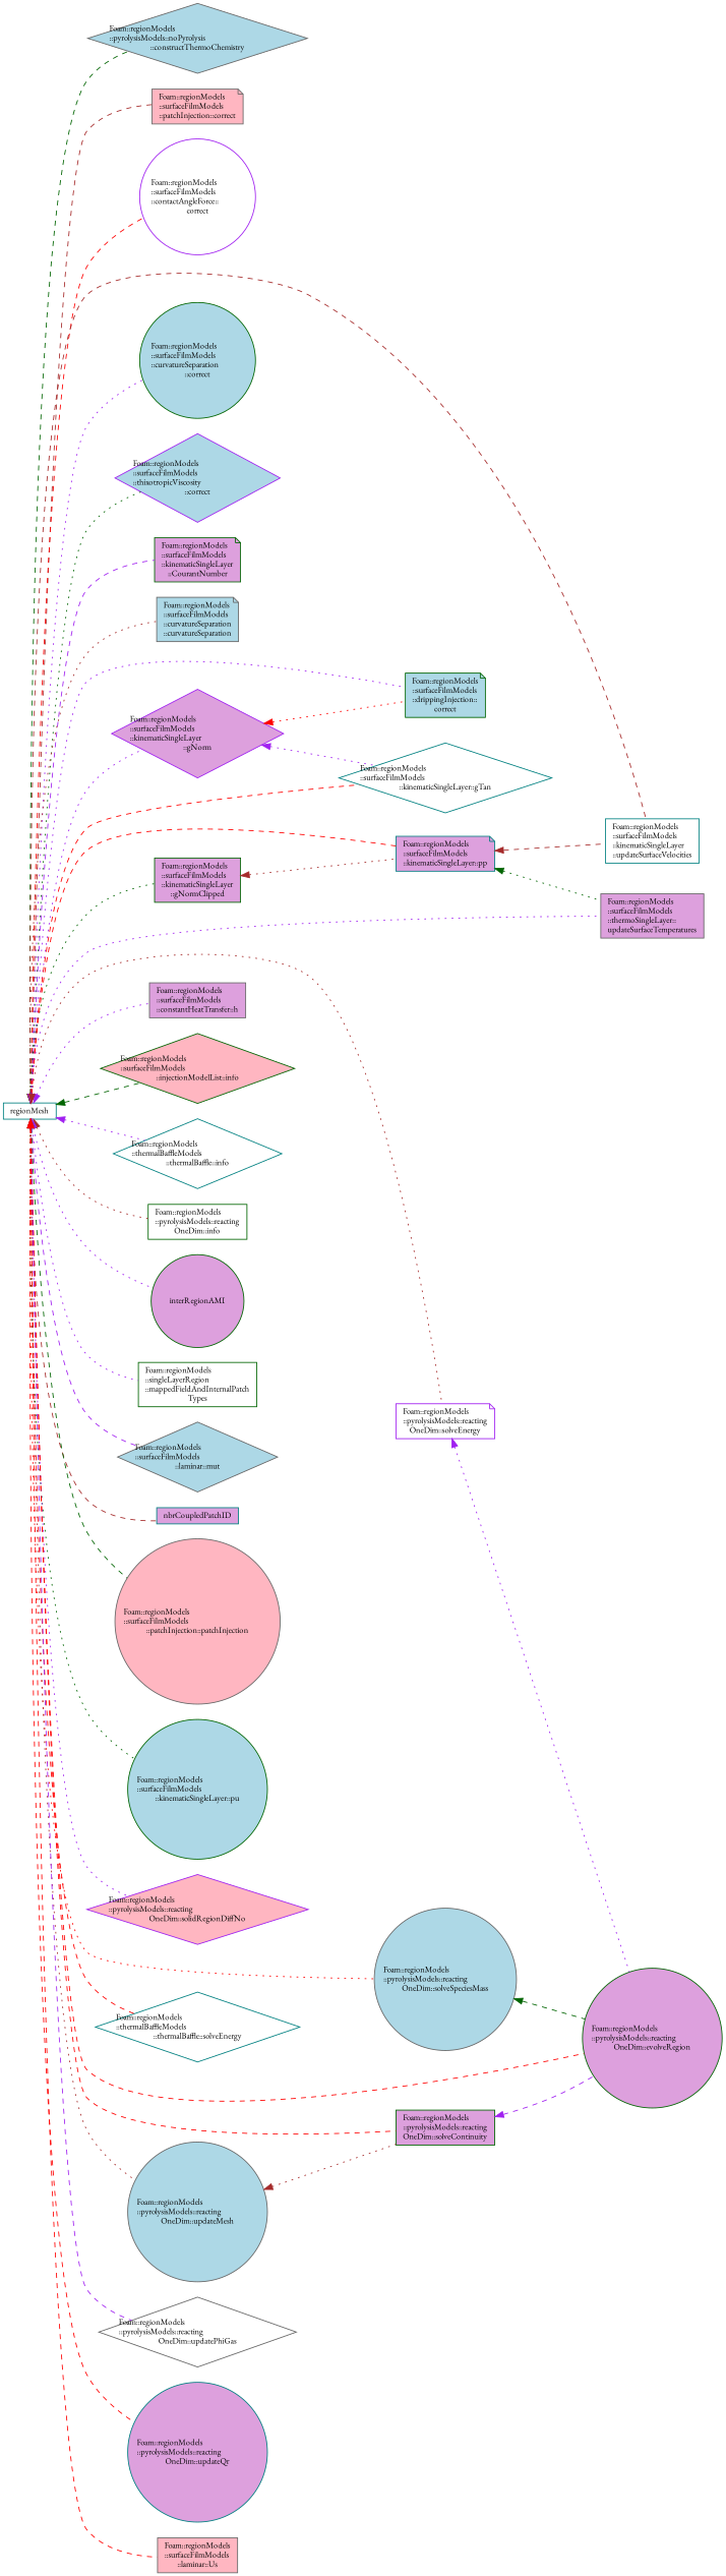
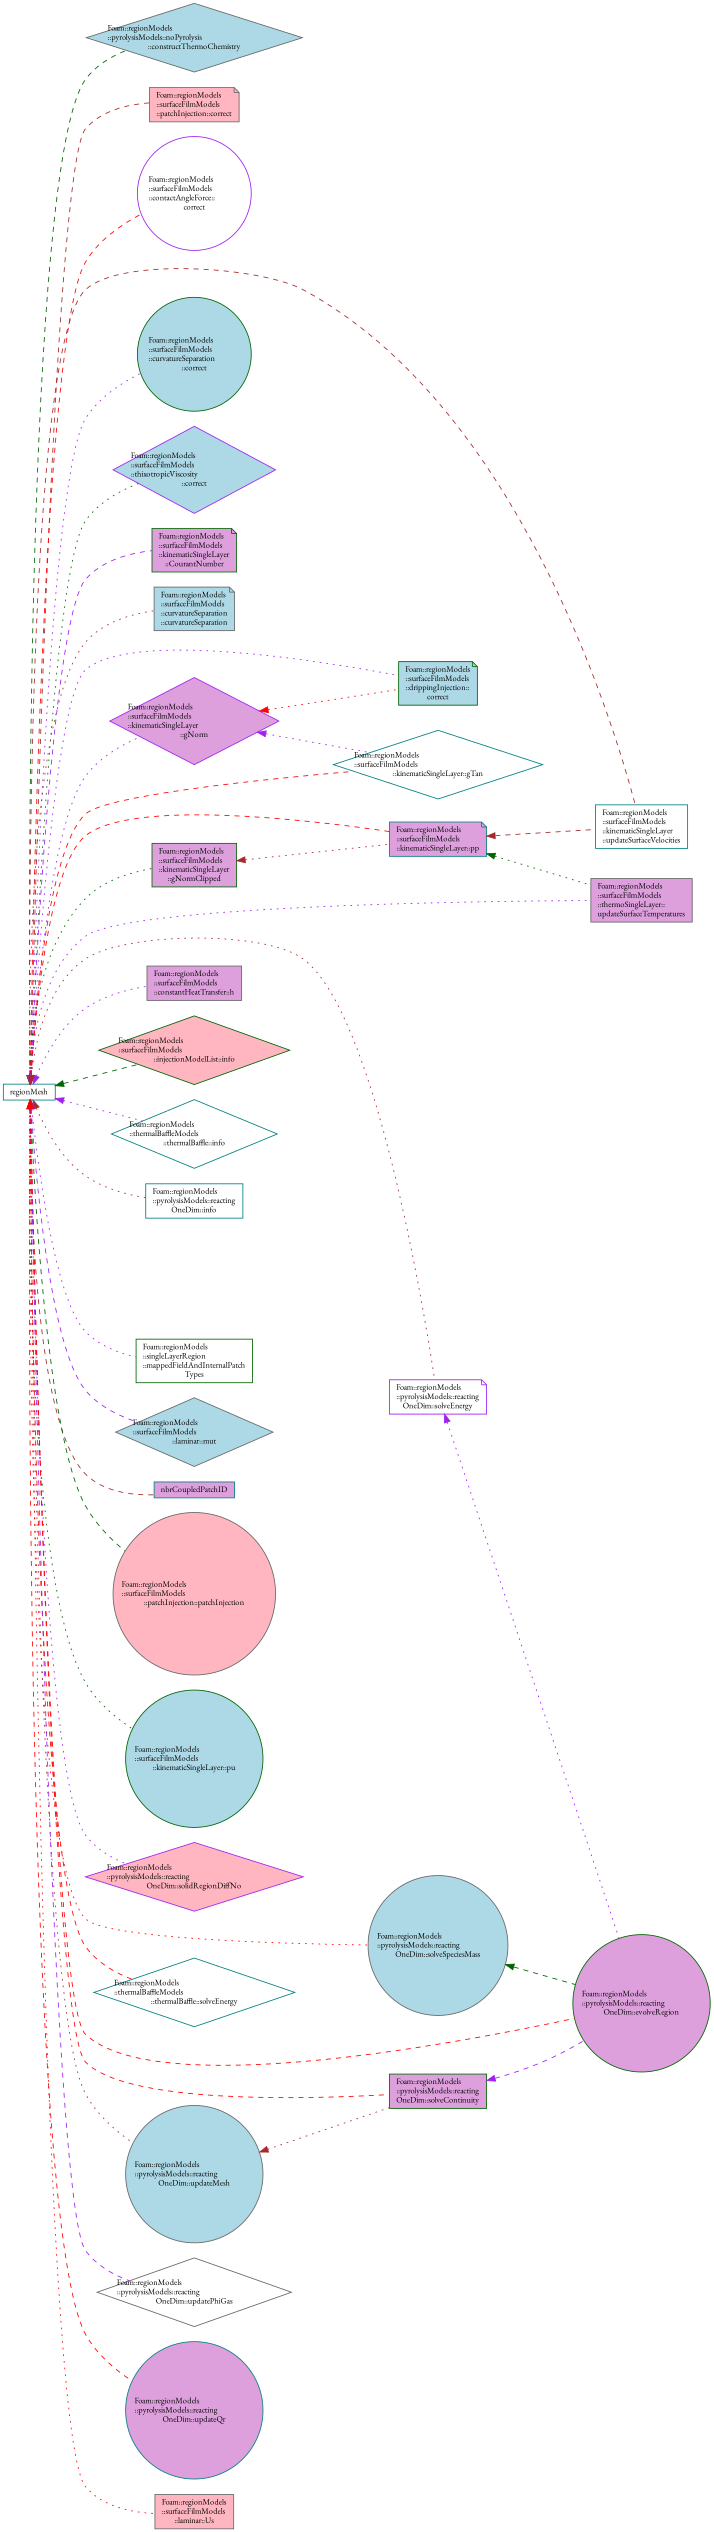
  digraph {
    fontname="EB Garamond"
    rankdir=LR
    node [color=gray40 fillcolor=plum fontname="EB Garamond" fontsize=10 shape=box style=filled]
    edge [color=purple dir=back fontname="EB Garamond" fontsize=10 labelfontname=Helvetica labelfontsize=10 style=dotted]
    n1 [color=teal fillcolor=white fontcolor=black height=0.2 label=regionMesh width=0.4]
    n2 [fillcolor=lightblue height=0.2 label="Foam::regionModels\l::pyrolysisModels::noPyrolysis\l::constructThermoChemistry" shape=diamond width=0.4]
    n3 [fillcolor=lightpink height=0.2 label="Foam::regionModels\l::surfaceFilmModels\l::patchInjection::correct" shape=note width=0.4]
    n4 [color=purple fillcolor=white height=0.2 label="Foam::regionModels\l::surfaceFilmModels\l::contactAngleForce::\lcorrect" shape=circle width=0.4]
    n5 [color=darkgreen fillcolor=lightblue height=0.2 label="Foam::regionModels\l::surfaceFilmModels\l::drippingInjection::\lcorrect" shape=note width=0.4]
    n6 [color=darkgreen fillcolor=lightblue height=0.2 label="Foam::regionModels\l::surfaceFilmModels\l::curvatureSeparation\l::correct" shape=circle width=0.4]
    n7 [color=purple fillcolor=lightblue height=0.2 label="Foam::regionModels\l::surfaceFilmModels\l::thixotropicViscosity\l::correct" shape=diamond width=0.4]
    n8 [color=darkgreen height=0.2 label="Foam::regionModels\l::surfaceFilmModels\l::kinematicSingleLayer\l::CourantNumber" shape=note width=0.4]
    n9 [fillcolor=lightblue height=0.2 label="Foam::regionModels\l::surfaceFilmModels\l::curvatureSeparation\l::curvatureSeparation" shape=note width=0.4]
    n10 [color=darkgreen height=0.2 label="Foam::regionModels\l::pyrolysisModels::reacting\lOneDim::evolveRegion" shape=circle width=0.4]
    n11 [color=purple height=0.2 label="Foam::regionModels\l::surfaceFilmModels\l::kinematicSingleLayer\l::gNorm" shape=diamond width=0.4]
    n12 [color=teal fillcolor=white height=0.2 label="Foam::regionModels\l::surfaceFilmModels\l::kinematicSingleLayer::gTan" shape=diamond width=0.4]
    n13 [color=darkgreen height=0.2 label="Foam::regionModels\l::surfaceFilmModels\l::kinematicSingleLayer\l::gNormClipped" width=0.4]
    n14 [color=teal height=0.2 label="Foam::regionModels\l::surfaceFilmModels\l::kinematicSingleLayer::pp" shape=note width=0.4]
    n15 [color=teal fillcolor=white height=0.2 label="Foam::regionModels\l::surfaceFilmModels\l::kinematicSingleLayer\l::updateSurfaceVelocities" width=0.4]
    n16 [height=0.2 label="Foam::regionModels\l::surfaceFilmModels\l::thermoSingleLayer::\lupdateSurfaceTemperatures" width=0.4]
    n17 [height=0.2 label="Foam::regionModels\l::surfaceFilmModels\l::constantHeatTransfer::h" width=0.4]
    n18 [color=darkgreen fillcolor=lightpink height=0.2 label="Foam::regionModels\l::surfaceFilmModels\l::injectionModelList::info" shape=diamond width=0.4]
    n19 [color=teal fillcolor=white height=0.2 label="Foam::regionModels\l::thermalBaffleModels\l::thermalBaffle::info" shape=diamond width=0.4]
-   n20 [color=darkgreen fillcolor=white height=0.2 label="Foam::regionModels\l::pyrolysisModels::reacting\lOneDim::info" width=0.4]
-   n21 [color=darkgreen height=0.2 label=interRegionAMI shape=circle width=0.4]
+   n20 [color=teal fillcolor=white height=0.2 label="Foam::regionModels\l::pyrolysisModels::reacting\lOneDim::info" width=0.4]
    n22 [color=darkgreen fillcolor=white height=0.2 label="Foam::regionModels\l::singleLayerRegion\l::mappedFieldAndInternalPatch\lTypes" width=0.4]
    n23 [fillcolor=lightblue height=0.2 label="Foam::regionModels\l::surfaceFilmModels\l::laminar::mut" shape=diamond width=0.4]
    n24 [color=teal height=0.2 label=nbrCoupledPatchID width=0.4]
    n25 [fillcolor=lightpink height=0.2 label="Foam::regionModels\l::surfaceFilmModels\l::patchInjection::patchInjection" shape=circle width=0.4]
    n26 [color=darkgreen fillcolor=lightblue height=0.2 label="Foam::regionModels\l::surfaceFilmModels\l::kinematicSingleLayer::pu" shape=circle width=0.4]
    n27 [color=purple fillcolor=lightpink height=0.2 label="Foam::regionModels\l::pyrolysisModels::reacting\lOneDim::solidRegionDiffNo" shape=diamond width=0.4]
    n28 [color=darkgreen height=0.2 label="Foam::regionModels\l::pyrolysisModels::reacting\lOneDim::solveContinuity" width=0.4]
    n29 [color=teal fillcolor=white height=0.2 label="Foam::regionModels\l::thermalBaffleModels\l::thermalBaffle::solveEnergy" shape=diamond width=0.4]
    n30 [color=purple fillcolor=white height=0.2 label="Foam::regionModels\l::pyrolysisModels::reacting\lOneDim::solveEnergy" shape=note width=0.4]
    n31 [fillcolor=lightblue height=0.2 label="Foam::regionModels\l::pyrolysisModels::reacting\lOneDim::solveSpeciesMass" shape=circle width=0.4]
    n32 [fillcolor=lightblue height=0.2 label="Foam::regionModels\l::pyrolysisModels::reacting\lOneDim::updateMesh" shape=circle width=0.4]
    n33 [fillcolor=white height=0.2 label="Foam::regionModels\l::pyrolysisModels::reacting\lOneDim::updatePhiGas" shape=diamond width=0.4]
    n34 [color=teal height=0.2 label="Foam::regionModels\l::pyrolysisModels::reacting\lOneDim::updateQr" shape=circle width=0.4]
    n35 [fillcolor=lightpink height=0.2 label="Foam::regionModels\l::surfaceFilmModels\l::laminar::Us" width=0.4]
    n1 -> n2 [color=darkgreen style=dashed]
    n1 -> n3 [color=brown style=dashed]
    n1 -> n4 [color=red style=dashed]
    n1 -> n5
    n1 -> n6
    n1 -> n7 [color=darkgreen]
    n1 -> n8 [style=dashed]
    n1 -> n9 [color=brown]
    n1 -> n10 [color=red style=dashed]
    n1 -> n11
    n1 -> n12 [color=red style=dashed]
    n1 -> n13 [color=darkgreen]
    n1 -> n14 [color=red style=dashed]
    n1 -> n15 [color=brown style=dashed]
    n1 -> n16
    n1 -> n17
    n1 -> n18 [color=darkgreen style=dashed]
    n1 -> n19
    n1 -> n20 [color=brown]
-   n1 -> n21
    n1 -> n22
    n1 -> n23 [style=dashed]
    n1 -> n24 [color=brown style=dashed]
    n1 -> n25 [color=darkgreen style=dashed]
    n1 -> n26 [color=darkgreen]
    n1 -> n27
    n1 -> n28 [color=red style=dashed]
    n1 -> n29 [color=red style=dashed]
    n1 -> n30 [color=brown]
    n1 -> n31 [color=red]
    n1 -> n32 [color=brown]
    n1 -> n33 [style=dashed]
    n1 -> n34 [color=red style=dashed]
-   n1 -> n35 [color=red style=dashed]
+   n1 -> n35 [color=red]
    n11 -> n5 [color=red]
    n11 -> n12
    n13 -> n14 [color=brown]
    n14 -> n15 [color=brown style=dashed]
    n14 -> n16 [color=darkgreen]
    n28 -> n10 [style=dashed]
    n30 -> n10
    n31 -> n10 [color=darkgreen style=dashed]
    n32 -> n28 [color=brown]
  }
